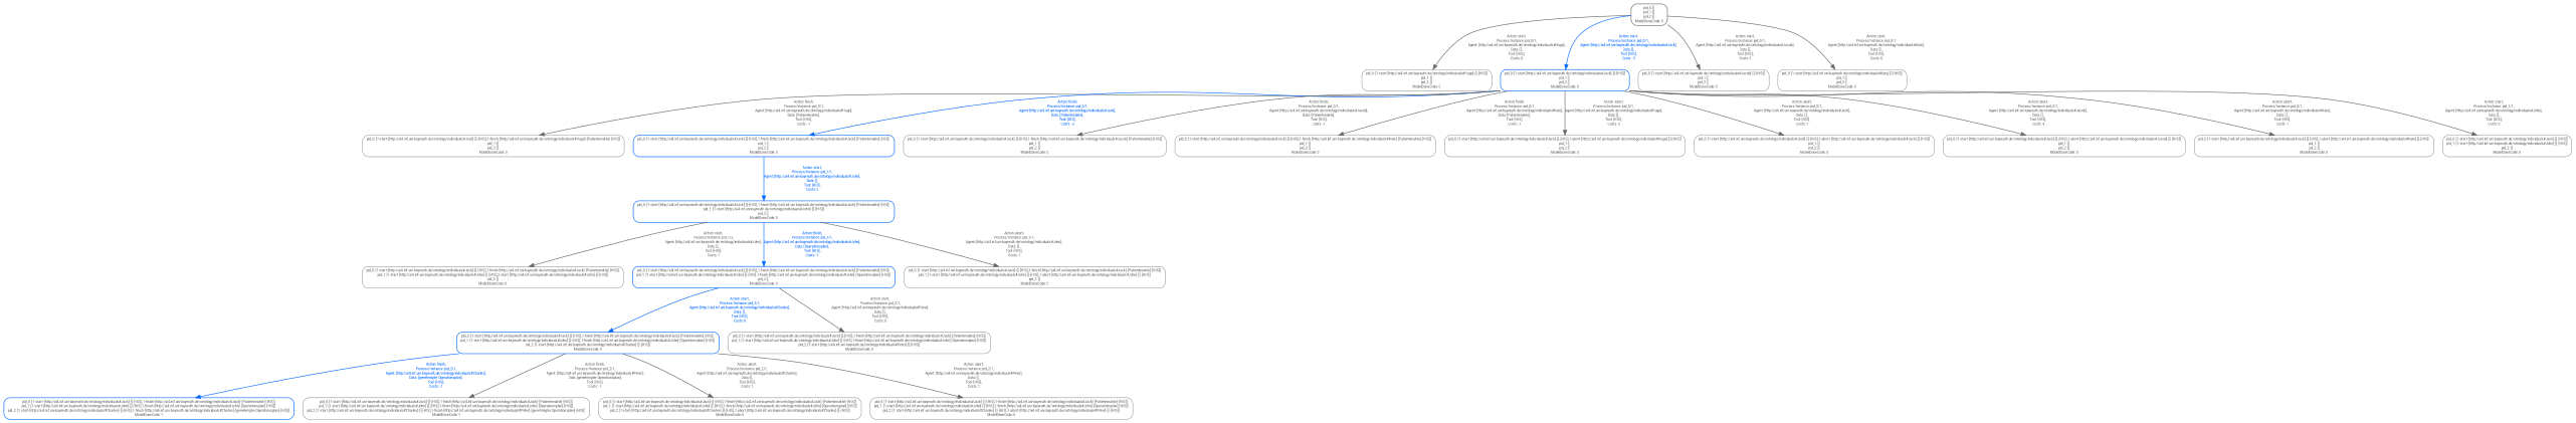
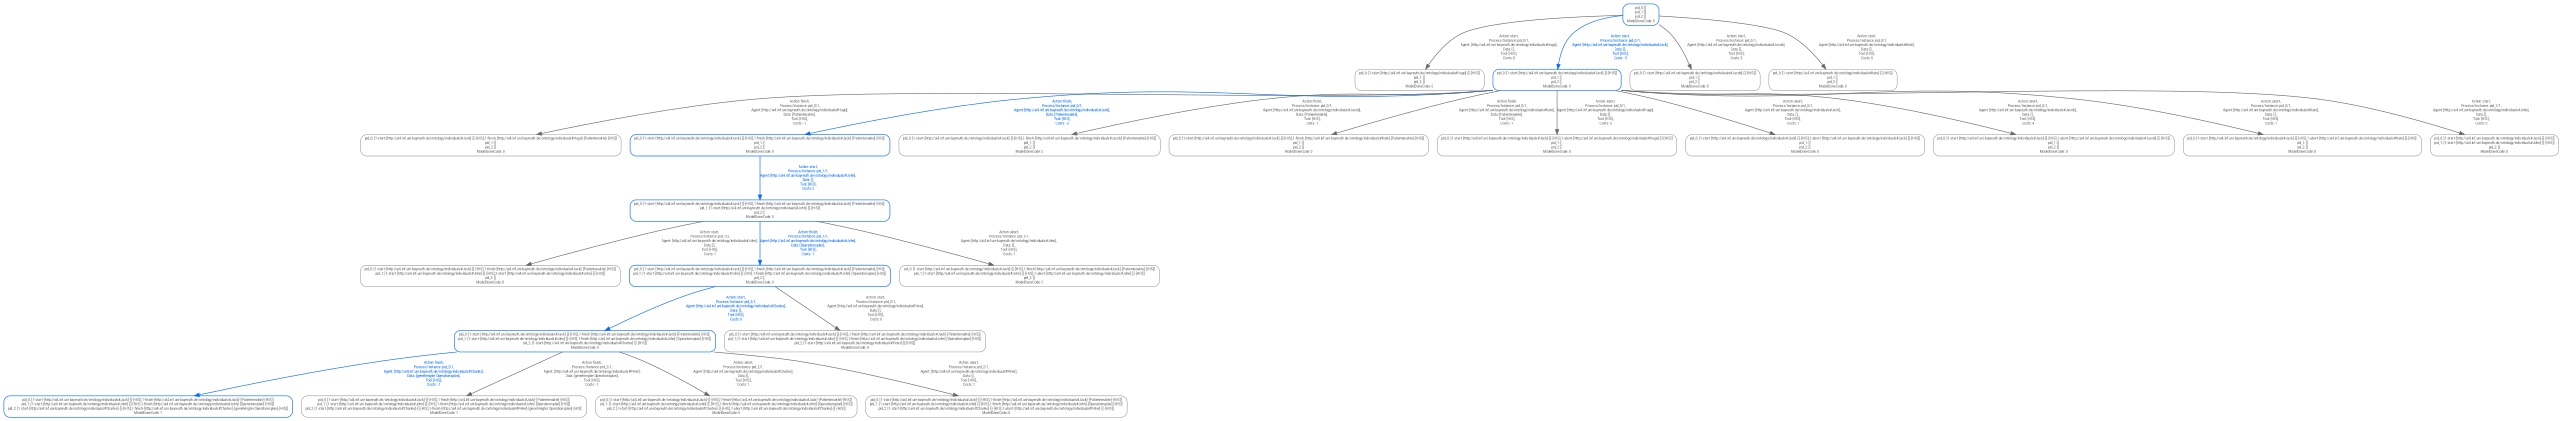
  digraph {
    fontname="Roboto Condensed"
    node [color="#666666" fontcolor="#666666" fontname="Roboto Condensed" fontsize=8 shape=box style="rounded, setlinewidth(0.75)"]
    edge [color="#666666" fontcolor="#666666" fontname="Roboto Condensed" fontsize=8 style="setlinewidth(1.25)"]
-   n1 [label="pid_0: []\npid_1: []\npid_2: []\nModelDoneCode: 0" style="rounded, setlinewidth(1.25)"]
+   n1 [color="#0066FF" label="pid_0: []\npid_1: []\npid_2: []\nModelDoneCode: 0" style="rounded, setlinewidth(1.25)"]
    n2 [label="pid_0: [1-start-[http://ai4.inf.uni-bayreuth.de/ontology/individuals#Hugo]-[]-[HIS]]\npid_1: []\npid_2: []\nModelDoneCode: 0"]
    n3 [color="#0066FF" label="pid_0: [1-start-[http://ai4.inf.uni-bayreuth.de/ontology/individuals#Jack]-[]-[HIS]]\npid_1: []\npid_2: []\nModelDoneCode: 0" style="rounded, setlinewidth(1.25)"]
    n4 [label="pid_0: [1-start-[http://ai4.inf.uni-bayreuth.de/ontology/individuals#Jacob]-[]-[HIS]]\npid_1: []\npid_2: []\nModelDoneCode: 0"]
    n5 [label="pid_0: [1-start-[http://ai4.inf.uni-bayreuth.de/ontology/individuals#Kate]-[]-[HIS]]\npid_1: []\npid_2: []\nModelDoneCode: 0"]
    n6 [label="pid_0: [1-start-[http://ai4.inf.uni-bayreuth.de/ontology/individuals#Jack]-[]-[HIS],1-finish-[http://ai4.inf.uni-bayreuth.de/ontology/individuals#Hugo]-[Patientenakte]-[HIS]]\npid_1: []\npid_2: []\nModelDoneCode: 0"]
    n7 [color="#0066FF" label="pid_0: [1-start-[http://ai4.inf.uni-bayreuth.de/ontology/individuals#Jack]-[]-[HIS],1-finish-[http://ai4.inf.uni-bayreuth.de/ontology/individuals#Jack]-[Patientenakte]-[HIS]]\npid_1: []\npid_2: []\nModelDoneCode: 0" style="rounded, setlinewidth(1.25)"]
    n8 [label="pid_0: [1-start-[http://ai4.inf.uni-bayreuth.de/ontology/individuals#Jack]-[]-[HIS],1-finish-[http://ai4.inf.uni-bayreuth.de/ontology/individuals#Jacob]-[Patientenakte]-[HIS]]\npid_1: []\npid_2: []\nModelDoneCode: 0"]
    n9 [label="pid_0: [1-start-[http://ai4.inf.uni-bayreuth.de/ontology/individuals#Jack]-[]-[HIS],1-finish-[http://ai4.inf.uni-bayreuth.de/ontology/individuals#Kate]-[Patientenakte]-[HIS]]\npid_1: []\npid_2: []\nModelDoneCode: 0"]
    n10 [label="pid_0: [1-start-[http://ai4.inf.uni-bayreuth.de/ontology/individuals#Jack]-[]-[HIS],1-abort-[http://ai4.inf.uni-bayreuth.de/ontology/individuals#Hugo]-[]-[HIS]]\npid_1: []\npid_2: []\nModelDoneCode: 0"]
    n11 [label="pid_0: [1-start-[http://ai4.inf.uni-bayreuth.de/ontology/individuals#Jack]-[]-[HIS],1-abort-[http://ai4.inf.uni-bayreuth.de/ontology/individuals#Jack]-[]-[HIS]]\npid_1: []\npid_2: []\nModelDoneCode: 0"]
    n12 [label="pid_0: [1-start-[http://ai4.inf.uni-bayreuth.de/ontology/individuals#Jack]-[]-[HIS],1-abort-[http://ai4.inf.uni-bayreuth.de/ontology/individuals#Jacob]-[]-[HIS]]\npid_1: []\npid_2: []\nModelDoneCode: 0"]
    n13 [label="pid_0: [1-start-[http://ai4.inf.uni-bayreuth.de/ontology/individuals#Jack]-[]-[HIS],1-abort-[http://ai4.inf.uni-bayreuth.de/ontology/individuals#Kate]-[]-[HIS]]\npid_1: []\npid_2: []\nModelDoneCode: 0"]
    n14 [label="pid_0: [1-start-[http://ai4.inf.uni-bayreuth.de/ontology/individuals#Jack]-[]-[HIS]]\npid_1: [1-start-[http://ai4.inf.uni-bayreuth.de/ontology/individuals#John]-[]-[HIS]]\npid_2: []\nModelDoneCode: 0"]
    n15 [color="#0066FF" label="pid_0: [1-start-[http://ai4.inf.uni-bayreuth.de/ontology/individuals#Jack]-[]-[HIS],1-finish-[http://ai4.inf.uni-bayreuth.de/ontology/individuals#Jack]-[Patientenakte]-[HIS]]\npid_1: [1-start-[http://ai4.inf.uni-bayreuth.de/ontology/individuals#John]-[]-[HIS]]\npid_2: []\nModelDoneCode: 0" style="rounded, setlinewidth(1.25)"]
    n16 [label="pid_0: [1-start-[http://ai4.inf.uni-bayreuth.de/ontology/individuals#Jack]-[]-[HIS],1-finish-[http://ai4.inf.uni-bayreuth.de/ontology/individuals#Jack]-[Patientenakte]-[HIS]]\npid_1: [1-start-[http://ai4.inf.uni-bayreuth.de/ontology/individuals#John]-[]-[HIS],2-start-[http://ai4.inf.uni-bayreuth.de/ontology/individuals#John]-[]-[HIS]]\npid_2: []\nModelDoneCode: 0"]
    n17 [color="#0066FF" label="pid_0: [1-start-[http://ai4.inf.uni-bayreuth.de/ontology/individuals#Jack]-[]-[HIS],1-finish-[http://ai4.inf.uni-bayreuth.de/ontology/individuals#Jack]-[Patientenakte]-[HIS]]\npid_1: [1-start-[http://ai4.inf.uni-bayreuth.de/ontology/individuals#John]-[]-[HIS],1-finish-[http://ai4.inf.uni-bayreuth.de/ontology/individuals#John]-[Operationsplan]-[HIS]]\npid_2: []\nModelDoneCode: 0" style="rounded, setlinewidth(1.25)"]
    n18 [label="pid_0: [1-start-[http://ai4.inf.uni-bayreuth.de/ontology/individuals#Jack]-[]-[HIS],1-finish-[http://ai4.inf.uni-bayreuth.de/ontology/individuals#Jack]-[Patientenakte]-[HIS]]\npid_1: [1-start-[http://ai4.inf.uni-bayreuth.de/ontology/individuals#John]-[]-[HIS],1-abort-[http://ai4.inf.uni-bayreuth.de/ontology/individuals#John]-[]-[HIS]]\npid_2: []\nModelDoneCode: 0"]
    n19 [color="#0066FF" label="pid_0: [1-start-[http://ai4.inf.uni-bayreuth.de/ontology/individuals#Jack]-[]-[HIS],1-finish-[http://ai4.inf.uni-bayreuth.de/ontology/individuals#Jack]-[Patientenakte]-[HIS]]\npid_1: [1-start-[http://ai4.inf.uni-bayreuth.de/ontology/individuals#John]-[]-[HIS],1-finish-[http://ai4.inf.uni-bayreuth.de/ontology/individuals#John]-[Operationsplan]-[HIS]]\npid_2: [1-start-[http://ai4.inf.uni-bayreuth.de/ontology/individuals#Charles]-[]-[HIS]]\nModelDoneCode: 0" style="rounded, setlinewidth(1.25)"]
    n20 [label="pid_0: [1-start-[http://ai4.inf.uni-bayreuth.de/ontology/individuals#Jack]-[]-[HIS],1-finish-[http://ai4.inf.uni-bayreuth.de/ontology/individuals#Jack]-[Patientenakte]-[HIS]]\npid_1: [1-start-[http://ai4.inf.uni-bayreuth.de/ontology/individuals#John]-[]-[HIS],1-finish-[http://ai4.inf.uni-bayreuth.de/ontology/individuals#John]-[Operationsplan]-[HIS]]\npid_2: [1-start-[http://ai4.inf.uni-bayreuth.de/ontology/individuals#Peter]-[]-[HIS]]\nModelDoneCode: 0"]
    n21 [color="#0066FF" label="pid_0: [1-start-[http://ai4.inf.uni-bayreuth.de/ontology/individuals#Jack]-[]-[HIS],1-finish-[http://ai4.inf.uni-bayreuth.de/ontology/individuals#Jack]-[Patientenakte]-[HIS]]\npid_1: [1-start-[http://ai4.inf.uni-bayreuth.de/ontology/individuals#John]-[]-[HIS],1-finish-[http://ai4.inf.uni-bayreuth.de/ontology/individuals#John]-[Operationsplan]-[HIS]]\npid_2: [1-start-[http://ai4.inf.uni-bayreuth.de/ontology/individuals#Charles]-[]-[HIS],1-finish-[http://ai4.inf.uni-bayreuth.de/ontology/individuals#Charles]-[genehmigter Operationsplan]-[HIS]]\nModelDoneCode: 1" style="rounded, setlinewidth(1.25)"]
    n22 [label="pid_0: [1-start-[http://ai4.inf.uni-bayreuth.de/ontology/individuals#Jack]-[]-[HIS],1-finish-[http://ai4.inf.uni-bayreuth.de/ontology/individuals#Jack]-[Patientenakte]-[HIS]]\npid_1: [1-start-[http://ai4.inf.uni-bayreuth.de/ontology/individuals#John]-[]-[HIS],1-finish-[http://ai4.inf.uni-bayreuth.de/ontology/individuals#John]-[Operationsplan]-[HIS]]\npid_2: [1-start-[http://ai4.inf.uni-bayreuth.de/ontology/individuals#Charles]-[]-[HIS],1-finish-[http://ai4.inf.uni-bayreuth.de/ontology/individuals#Peter]-[genehmigter Operationsplan]-[HIS]]\nModelDoneCode: 1"]
    n23 [label="pid_0: [1-start-[http://ai4.inf.uni-bayreuth.de/ontology/individuals#Jack]-[]-[HIS],1-finish-[http://ai4.inf.uni-bayreuth.de/ontology/individuals#Jack]-[Patientenakte]-[HIS]]\npid_1: [1-start-[http://ai4.inf.uni-bayreuth.de/ontology/individuals#John]-[]-[HIS],1-finish-[http://ai4.inf.uni-bayreuth.de/ontology/individuals#John]-[Operationsplan]-[HIS]]\npid_2: [1-start-[http://ai4.inf.uni-bayreuth.de/ontology/individuals#Charles]-[]-[HIS],1-abort-[http://ai4.inf.uni-bayreuth.de/ontology/individuals#Charles]-[]-[HIS]]\nModelDoneCode: 0"]
    n24 [label="pid_0: [1-start-[http://ai4.inf.uni-bayreuth.de/ontology/individuals#Jack]-[]-[HIS],1-finish-[http://ai4.inf.uni-bayreuth.de/ontology/individuals#Jack]-[Patientenakte]-[HIS]]\npid_1: [1-start-[http://ai4.inf.uni-bayreuth.de/ontology/individuals#John]-[]-[HIS],1-finish-[http://ai4.inf.uni-bayreuth.de/ontology/individuals#John]-[Operationsplan]-[HIS]]\npid_2: [1-start-[http://ai4.inf.uni-bayreuth.de/ontology/individuals#Charles]-[]-[HIS],1-abort-[http://ai4.inf.uni-bayreuth.de/ontology/individuals#Peter]-[]-[HIS]]\nModelDoneCode: 0"]
    n1 -> n2 [label="Action: start,\nProcess/Instance: pid_0/1,\nAgent: [http://ai4.inf.uni-bayreuth.de/ontology/individuals#Hugo],\nData: [],\nTool: [HIS],\nCosts: 0"]
    n1 -> n3 [color="#0066FF" fontcolor="#0066FF" label="Action: start,\nProcess/Instance: pid_0/1,\nAgent: [http://ai4.inf.uni-bayreuth.de/ontology/individuals#Jack],\nData: [],\nTool: [HIS],\nCosts: -3"]
    n1 -> n4 [label="Action: start,\nProcess/Instance: pid_0/1,\nAgent: [http://ai4.inf.uni-bayreuth.de/ontology/individuals#Jacob],\nData: [],\nTool: [HIS],\nCosts: 3"]
    n1 -> n5 [label="Action: start,\nProcess/Instance: pid_0/1,\nAgent: [http://ai4.inf.uni-bayreuth.de/ontology/individuals#Kate],\nData: [],\nTool: [HIS],\nCosts: 0"]
    n3 -> n6 [label="Action: finish,\nProcess/Instance: pid_0/1,\nAgent: [http://ai4.inf.uni-bayreuth.de/ontology/individuals#Hugo],\nData: [Patientenakte],\nTool: [HIS],\nCosts: -1"]
    n3 -> n7 [color="#0066FF" fontcolor="#0066FF" label="Action: finish,\nProcess/Instance: pid_0/1,\nAgent: [http://ai4.inf.uni-bayreuth.de/ontology/individuals#Jack],\nData: [Patientenakte],\nTool: [HIS],\nCosts: -3"]
    n3 -> n8 [label="Action: finish,\nProcess/Instance: pid_0/1,\nAgent: [http://ai4.inf.uni-bayreuth.de/ontology/individuals#Jacob],\nData: [Patientenakte],\nTool: [HIS],\nCosts: -1"]
    n3 -> n9 [label="Action: finish,\nProcess/Instance: pid_0/1,\nAgent: [http://ai4.inf.uni-bayreuth.de/ontology/individuals#Kate],\nData: [Patientenakte],\nTool: [HIS],\nCosts: -1"]
    n3 -> n10 [label="Action: abort,\nProcess/Instance: pid_0/1,\nAgent: [http://ai4.inf.uni-bayreuth.de/ontology/individuals#Hugo],\nData: [],\nTool: [HIS],\nCosts: 0"]
    n3 -> n11 [label="Action: abort,\nProcess/Instance: pid_0/1,\nAgent: [http://ai4.inf.uni-bayreuth.de/ontology/individuals#Jack],\nData: [],\nTool: [HIS],\nCosts: 1"]
    n3 -> n12 [label="Action: abort,\nProcess/Instance: pid_0/1,\nAgent: [http://ai4.inf.uni-bayreuth.de/ontology/individuals#Jacob],\nData: [],\nTool: [HIS],\nCosts: 4"]
    n3 -> n13 [label="Action: abort,\nProcess/Instance: pid_0/1,\nAgent: [http://ai4.inf.uni-bayreuth.de/ontology/individuals#Kate],\nData: [],\nTool: [HIS],\nCosts: 1"]
    n3 -> n14 [label="Action: start,\nProcess/Instance: pid_1/1,\nAgent: [http://ai4.inf.uni-bayreuth.de/ontology/individuals#John],\nData: [],\nTool: [HIS],\nCosts: 0"]
    n7 -> n15 [color="#0066FF" fontcolor="#0066FF" label="Action: start,\nProcess/Instance: pid_1/1,\nAgent: [http://ai4.inf.uni-bayreuth.de/ontology/individuals#John],\nData: [],\nTool: [HIS],\nCosts: 0"]
    n15 -> n16 [label="Action: start,\nProcess/Instance: pid_1/2,\nAgent: [http://ai4.inf.uni-bayreuth.de/ontology/individuals#John],\nData: [],\nTool: [HIS],\nCosts: 1"]
    n15 -> n17 [color="#0066FF" fontcolor="#0066FF" label="Action: finish,\nProcess/Instance: pid_1/1,\nAgent: [http://ai4.inf.uni-bayreuth.de/ontology/individuals#John],\nData: [Operationsplan],\nTool: [HIS],\nCosts: -1"]
    n15 -> n18 [label="Action: abort,\nProcess/Instance: pid_1/1,\nAgent: [http://ai4.inf.uni-bayreuth.de/ontology/individuals#John],\nData: [],\nTool: [HIS],\nCosts: 1"]
    n17 -> n19 [color="#0066FF" fontcolor="#0066FF" label="Action: start,\nProcess/Instance: pid_2/1,\nAgent: [http://ai4.inf.uni-bayreuth.de/ontology/individuals#Charles],\nData: [],\nTool: [HIS],\nCosts: 0"]
    n17 -> n20 [label="Action: start,\nProcess/Instance: pid_2/1,\nAgent: [http://ai4.inf.uni-bayreuth.de/ontology/individuals#Peter],\nData: [],\nTool: [HIS],\nCosts: 0"]
    n19 -> n21 [color="#0066FF" fontcolor="#0066FF" label="Action: finish,\nProcess/Instance: pid_2/1,\nAgent: [http://ai4.inf.uni-bayreuth.de/ontology/individuals#Charles],\nData: [genehmigter Operationsplan],\nTool: [HIS],\nCosts: -1"]
    n19 -> n22 [label="Action: finish,\nProcess/Instance: pid_2/1,\nAgent: [http://ai4.inf.uni-bayreuth.de/ontology/individuals#Peter],\nData: [genehmigter Operationsplan],\nTool: [HIS],\nCosts: -1"]
    n19 -> n23 [label="Action: abort,\nProcess/Instance: pid_2/1,\nAgent: [http://ai4.inf.uni-bayreuth.de/ontology/individuals#Charles],\nData: [],\nTool: [HIS],\nCosts: 1"]
    n19 -> n24 [label="Action: abort,\nProcess/Instance: pid_2/1,\nAgent: [http://ai4.inf.uni-bayreuth.de/ontology/individuals#Peter],\nData: [],\nTool: [HIS],\nCosts: 1"]
  }
